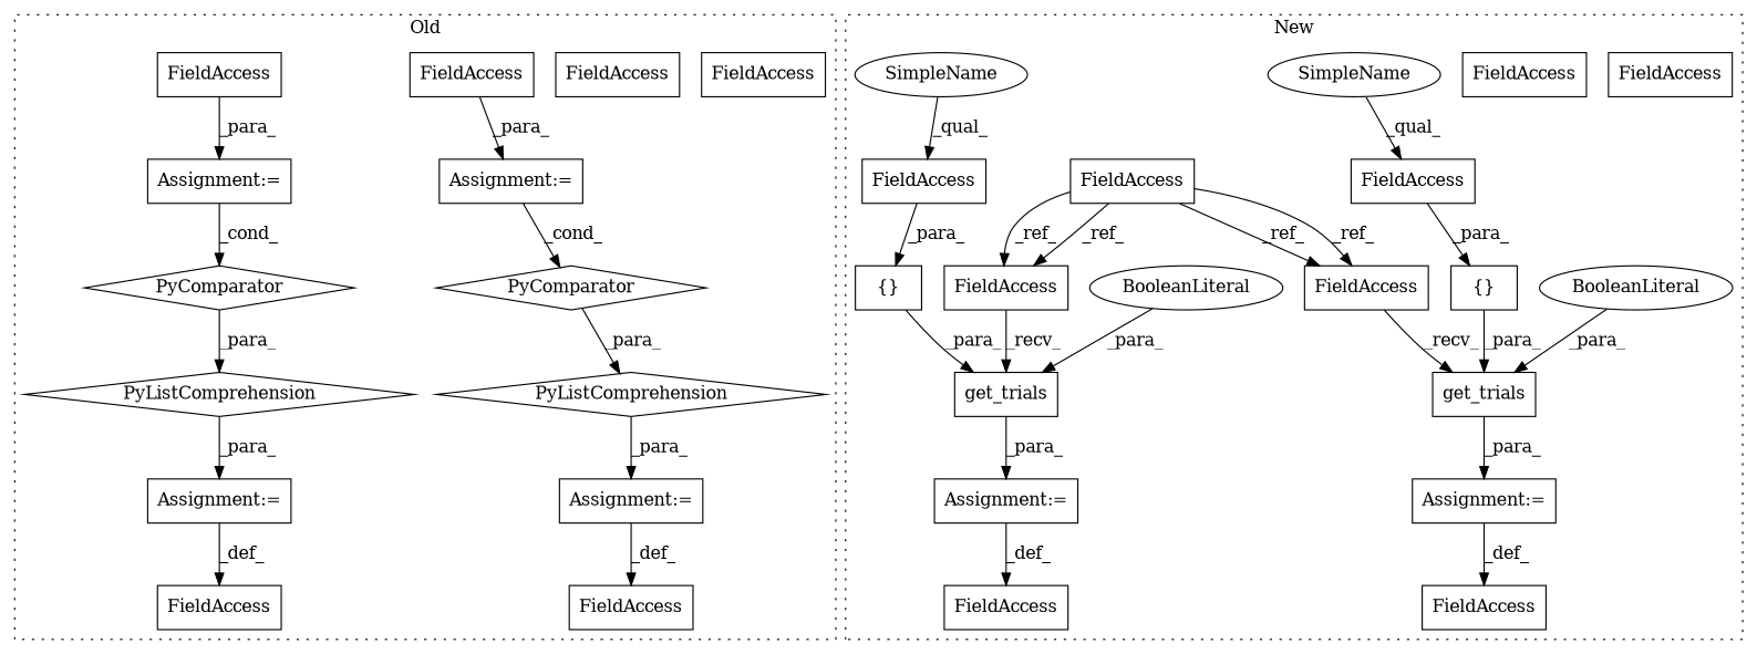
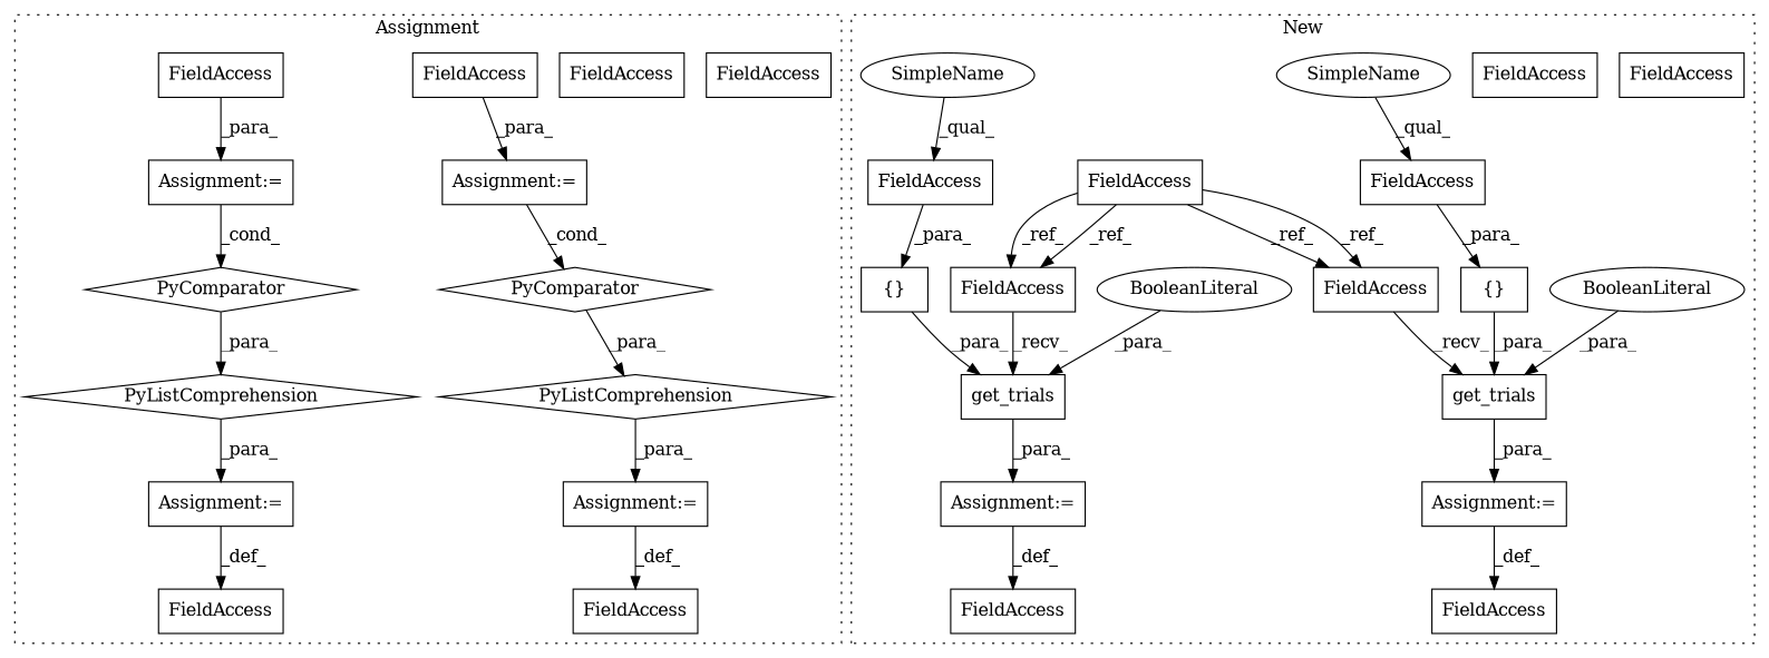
  digraph {
    node [a=22 l=5 s=3076 shape=box]
    n1 [a=109 l=139 label=PyListComprehension s=3011 shape=diamond]
    n2 [a=113 l=66 label=PyComparator shape=diamond]
    n3 [a=7 l=66 label="Assignment:="]
    n4 [label=FieldAccess s=3083]
    n5 [a=7 l=14 label="Assignment:=" s=2997]
    n6 [l=13 label=FieldAccess s=2984]
    n7 [label=FieldAccess s=3253]
    n8 [a=7 l=68 label="Assignment:=" s=3246]
    n9 [a=113 l=68 label=PyComparator s=3246 shape=diamond]
    n10 [l=15 label=FieldAccess s=3152]
    n11 [a=109 l=141 label=PyListComprehension s=3181 shape=diamond]
    n12 [a=7 l=14 label="Assignment:=" s=3167]
    n13 [label=FieldAccess s=3253]
    n14 [label=FieldAccess s=3083]
    n15 [a=32 l="11,1" label=get_trials s="3112,3159"]
    n16 [a=4 l="1,1" label="{}" s="3138,3158"]
    n17 [l=19 label=FieldAccess s=3139]
    n18 [a=9 label=BooleanLiteral s=3123 shape=ellipse]
    n19 [a=7 l=1 label="Assignment:=" s=3105]
    n20 [l=17 label=FieldAccess s=3063]
    n21 [a=4 l="1,1" label="{}" s="3062,3080"]
    n22 [l=15 label=FieldAccess s=3090]
    n23 [label=FieldAccess s=3106]
    n24 [l=13 label=FieldAccess s=3016]
    n25 [a=32 l="11,1" label=get_trials s="3036,3081"]
    n26 [label=FieldAccess s=3030]
    n27 [a=9 label=BooleanLiteral s=3047 shape=ellipse]
    n28 [a=7 l=1 label="Assignment:=" s=3029]
    n29 [label=FieldAccess s=2904]
    n30 [label=FieldAccess s=3030]
    n31 [label=FieldAccess s=3106]
    n32 [a=42 l=10 label=SimpleName s=3139 shape=ellipse]
    n33 [a=42 l=10 label=SimpleName s=3063 shape=ellipse]
    subgraph cluster_1 {
-     label=Old
+     label=Assignment
      style=dotted
      n1
      n2
      n3
      n4
      n5
      n6
      n7
      n8
      n9
      n10
      n11
      n12
      n13
      n14
    }
    subgraph cluster_2 {
      label=New
      style=dotted
      n15
      n16
      n17
      n18
      n19
      n20
      n21
      n22
      n23
      n24
      n25
      n26
      n27
      n28
      n29
      n30
      n31
      n32
      n33
    }
    n1 -> n5 [label=_para_]
    n2 -> n1 [label=_para_]
    n3 -> n2 [label=_cond_]
    n5 -> n6 [label=_def_]
    n8 -> n9 [label=_cond_]
    n9 -> n11 [label=_para_]
    n11 -> n12 [label=_para_]
    n12 -> n10 [label=_def_]
    n13 -> n8 [label=_para_]
    n14 -> n3 [label=_para_]
    n15 -> n19 [label=_para_]
    n16 -> n15 [label=_para_]
    n17 -> n16 [label=_para_]
    n18 -> n15 [label=_para_]
    n19 -> n22 [label=_def_]
    n20 -> n21 [label=_para_]
    n21 -> n25 [label=_para_]
    n25 -> n28 [label=_para_]
    n27 -> n25 [label=_para_]
    n28 -> n24 [label=_def_]
    n29 -> n30 [label=_ref_]
    n29 -> n30 [label=_ref_]
    n29 -> n31 [label=_ref_]
    n29 -> n31 [label=_ref_]
    n30 -> n25 [label=_recv_]
    n31 -> n15 [label=_recv_]
    n32 -> n17 [label=_qual_]
    n33 -> n20 [label=_qual_]
  }
